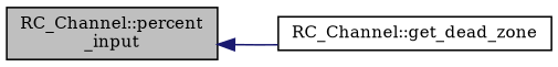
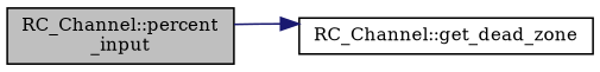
  digraph {
    rankdir=LR
    fontname="DejaVu Serif"
    node [color=black fontname="DejaVu Serif" fontsize=10 shape=record style=filled]
    n1 [fillcolor=grey75 fontcolor=black height=0.2 label="RC_Channel::percent\l_input" width=0.4]
    n2 [fillcolor=white height=0.2 label="RC_Channel::get_dead_zone" width=0.4]
-   n1 -> n2 [color=midnightblue dir=back fontname="DejaVu Serif" fontsize=10 labelfontname=Helvetica labelfontsize=10 style=solid]
+   n2 -> n1 [color=midnightblue dir=back fontname="DejaVu Serif" fontsize=10 labelfontname=Helvetica labelfontsize=10 style=solid]
  }
